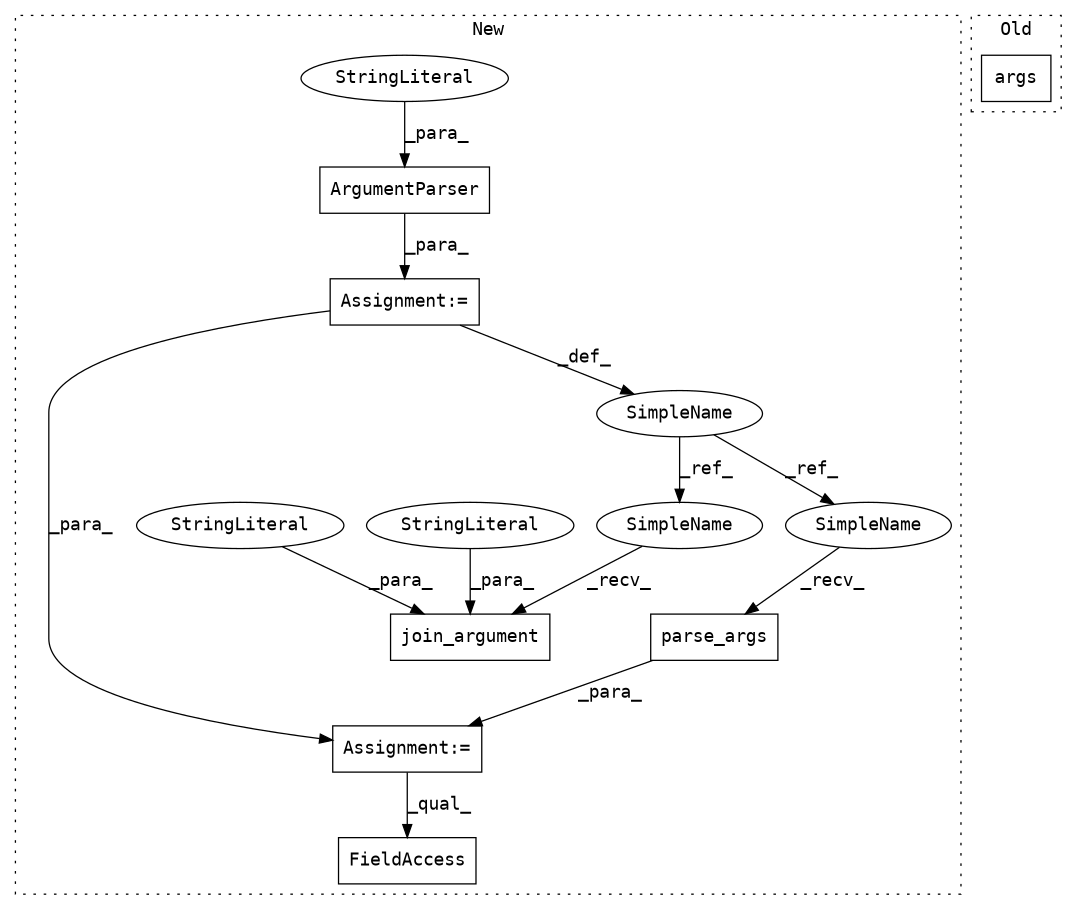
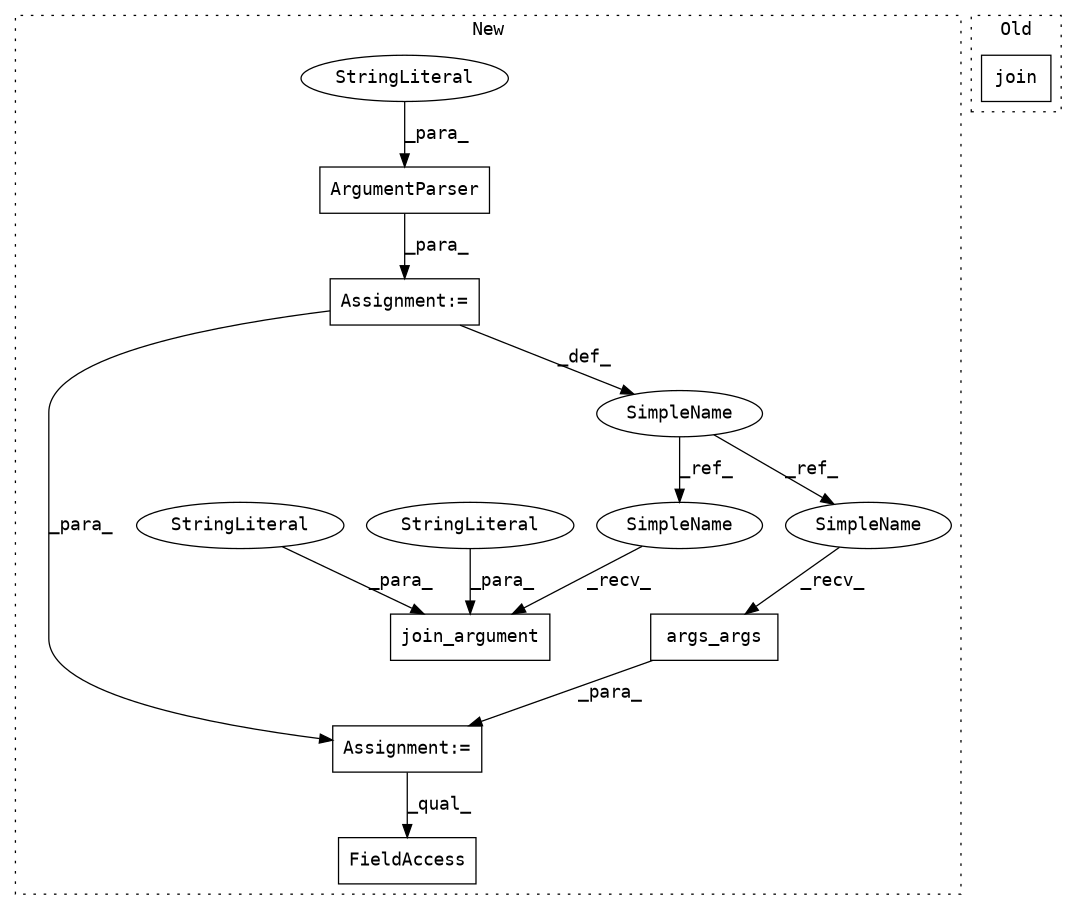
  digraph {
    fontname="DejaVu Sans Mono"
    node [a=32 fontname="DejaVu Sans Mono" l=6 shape=box]
    edge [fontname="DejaVu Sans Mono"]
-   n1 [l=12 label=parse_args s=4717]
+   n1 [l=12 label=args_args s=4717]
    n2 [a=7 l=1 label="Assignment:=" s=4356]
    n3 [a=7 l=1 label="Assignment:=" s=4709]
    n4 [a=22 l=11 label=FieldAccess s=5020]
    n5 [a=42 label=SimpleName s=4350 shape=ellipse]
    n6 [l="13,1" label=join_argument s="4554,4648"]
    n7 [a=45 l=51 label=StringLiteral s=4597 shape=ellipse]
    n8 [l="15,1" label=ArgumentParser s="4366,4414"]
    n9 [a=45 l=33 label=StringLiteral s=4381 shape=ellipse]
    n10 [a=45 l=16 label=StringLiteral s=4567 shape=ellipse]
    n11 [a=42 label=SimpleName s=4710 shape=ellipse]
    n12 [a=42 label=SimpleName s=4547 shape=ellipse]
-   n13 [l="5,1" label=args s="1776,1815"]
+   n13 [l="5,1" label=join s="1776,1815"]
    subgraph cluster_1 {
      label=New
      style=dotted
      n1
      n2
      n3
      n4
      n5
      n6
      n7
      n8
      n9
      n10
      n11
      n12
    }
    subgraph cluster_2 {
      label=Old
      style=dotted
      n13
    }
    n1 -> n3 [label=_para_]
    n2 -> n3 [label=_para_]
    n2 -> n5 [label=_def_]
    n3 -> n4 [label=_qual_]
    n5 -> n11 [label=_ref_]
    n5 -> n12 [label=_ref_]
    n7 -> n6 [label=_para_]
    n8 -> n2 [label=_para_]
    n9 -> n8 [label=_para_]
    n10 -> n6 [label=_para_]
    n11 -> n1 [label=_recv_]
    n12 -> n6 [label=_recv_]
  }
